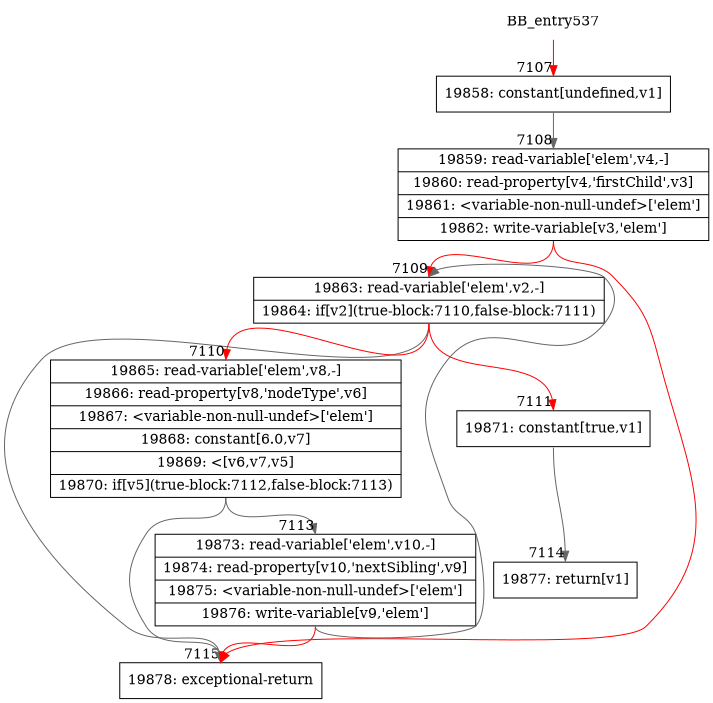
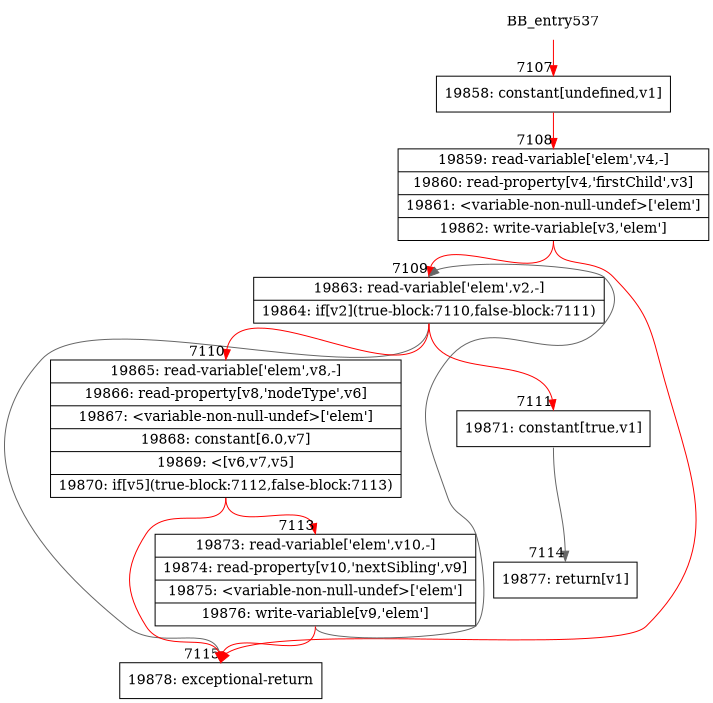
  digraph {
    rankdir=TD
    node [shape=record]
    edge [color=red headport=n tailport=s]
    n1 [label=BB_entry537 shape=none]
    n2 [label="{19858: constant[undefined,v1]}"]
    n3 [label="{19859: read-variable['elem',v4,-]|19860: read-property[v4,'firstChild',v3]|19861: \<variable-non-null-undef\>['elem']|19862: write-variable[v3,'elem']}"]
    n4 [label="{19863: read-variable['elem',v2,-]|19864: if[v2](true-block:7110,false-block:7111)}"]
    n5 [label="{19878: exceptional-return}"]
    n6 [label="{19865: read-variable['elem',v8,-]|19866: read-property[v8,'nodeType',v6]|19867: \<variable-non-null-undef\>['elem']|19868: constant[6.0,v7]|19869: \<[v6,v7,v5]|19870: if[v5](true-block:7112,false-block:7113)}"]
    n7 [label="{19871: constant[true,v1]}"]
    n8 [label="{19873: read-variable['elem',v10,-]|19874: read-property[v10,'nextSibling',v9]|19875: \<variable-non-null-undef\>['elem']|19876: write-variable[v9,'elem']}"]
    n9 [label="{19877: return[v1]}"]
    n1 -> n2 [headlabel="    7107"]
-   n2 -> n3 [color=gray40 headlabel="      7108"]
+   n2 -> n3 [headlabel="      7108"]
    n3 -> n4 [headlabel="      7109"]
    n3 -> n5 [headlabel="      7115"]
    n4 -> n5 [color=gray40]
    n4 -> n6 [headlabel="      7110"]
    n4 -> n7 [headlabel="      7111"]
-   n6 -> n5 [color=gray40]
-   n6 -> n8 [color=gray40 headlabel="      7113"]
+   n6 -> n5
+   n6 -> n8 [headlabel="      7113"]
    n7 -> n9 [color=gray40 headlabel="      7114"]
    n8 -> n4 [color=gray40]
    n8 -> n5
  }
